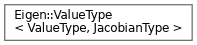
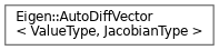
  digraph {
    rankdir=LR
-   n1 [color=grey40 fillcolor=white fontname=Helvetica fontsize=10 height=0.2 label="Eigen::ValueType\l\< ValueType, JacobianType \>" shape=box style=filled width=0.4]
+   n1 [color=grey40 fillcolor=white fontname=Helvetica fontsize=10 height=0.2 label="Eigen::AutoDiffVector\l\< ValueType, JacobianType \>" shape=box style=filled width=0.4]
  }
